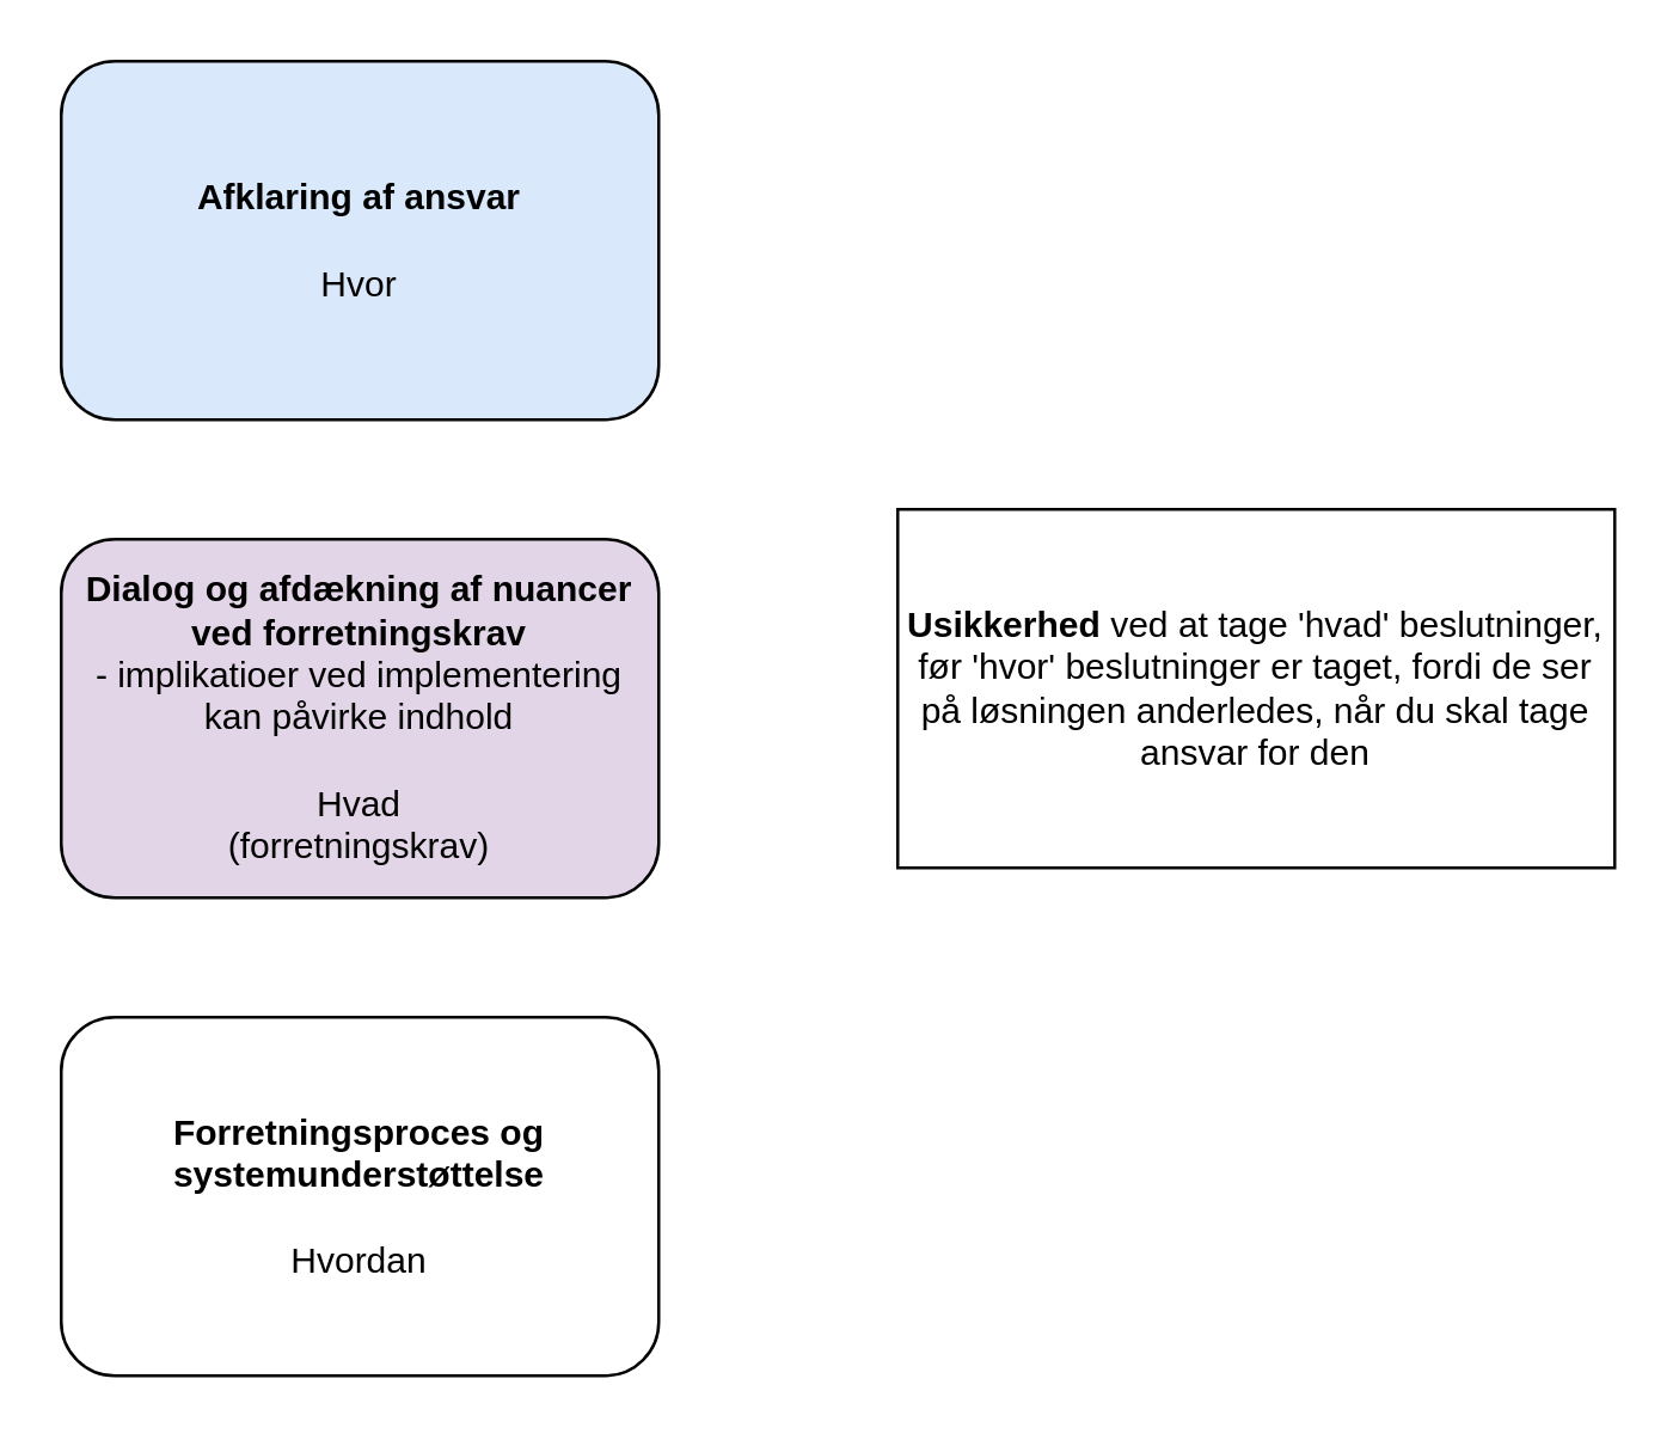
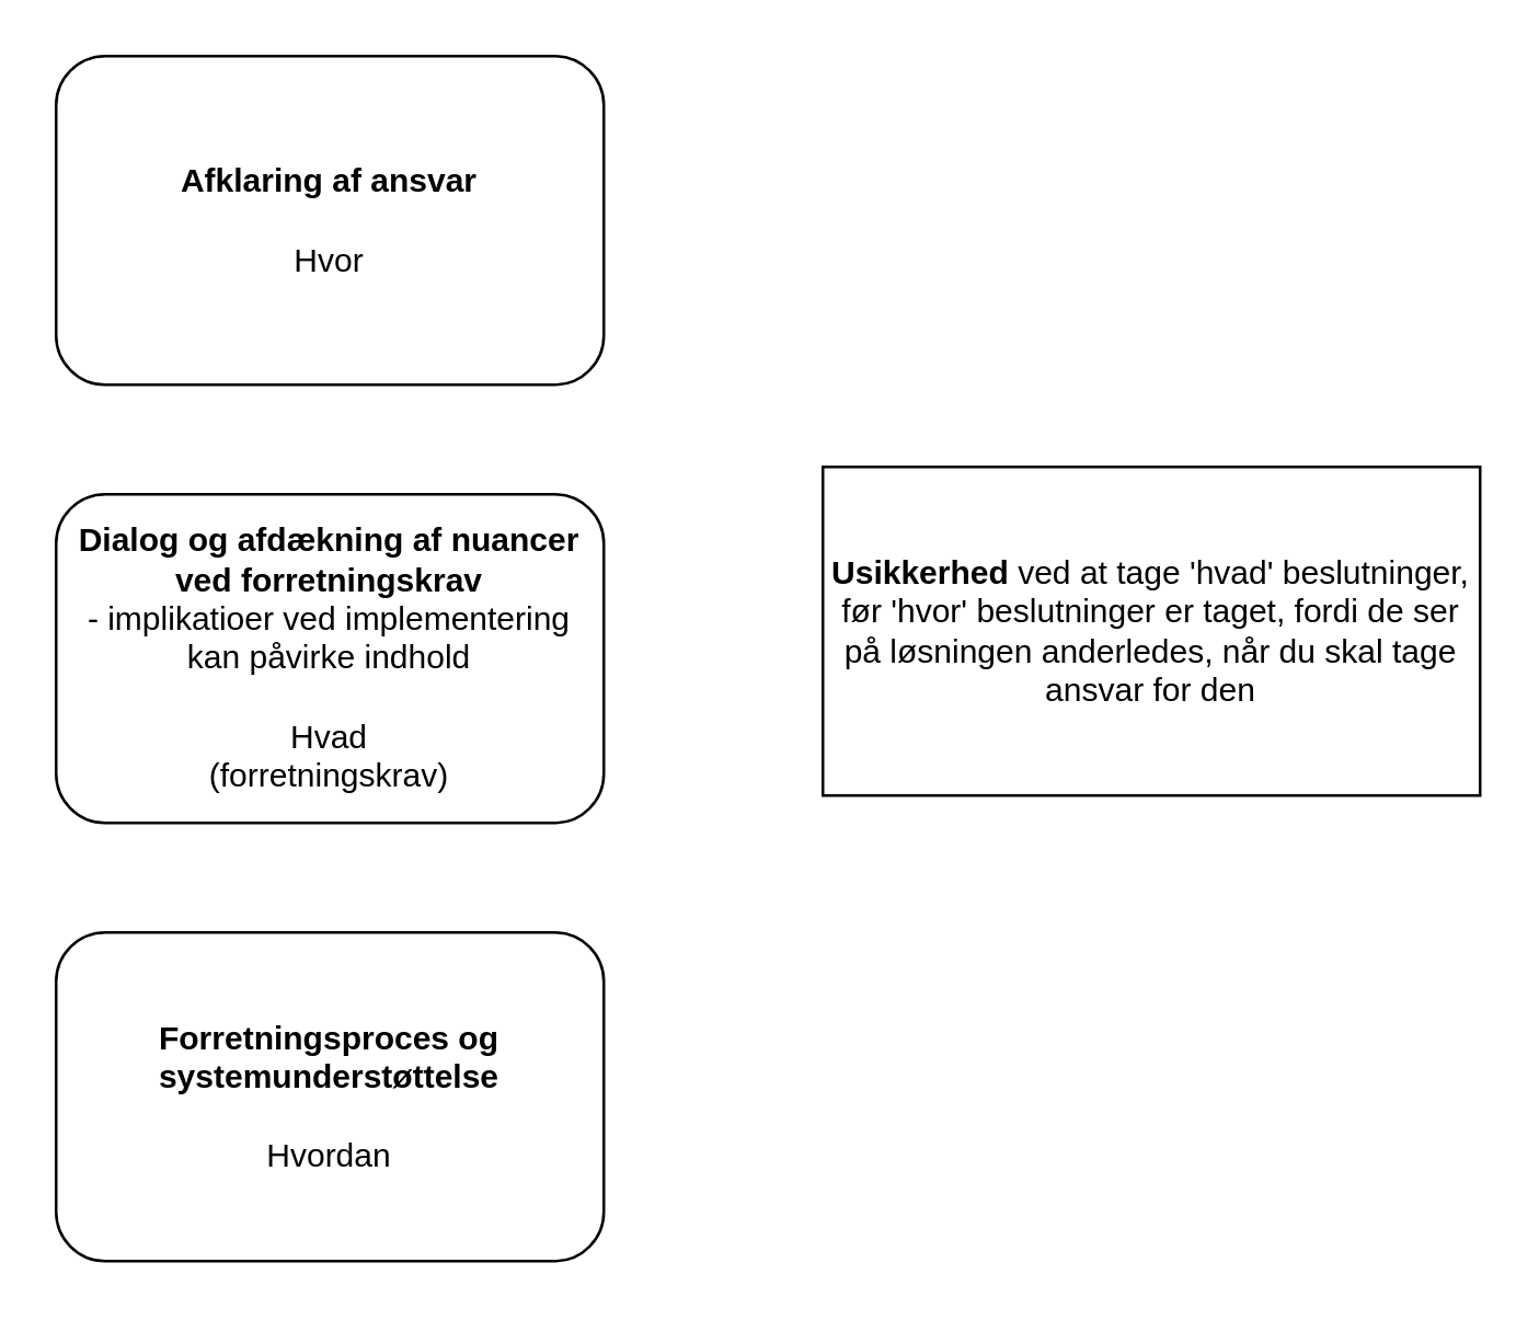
  <mxCell id="0" />
  <mxCell id="1" parent="0" />
- <mxCell id="2" value="&lt;b&gt;Afklaring af ansvar&lt;/b&gt;&lt;div&gt;&lt;br&gt;&lt;/div&gt;&lt;div&gt;Hvor&lt;/div&gt;" style="rounded=1;whiteSpace=wrap;html=1;fillColor=#dae8fc;" vertex="1" parent="1"><mxGeometry x="20" y="20" width="200" height="120" as="geometry" /></mxCell>
- <mxCell id="3" value="&lt;b&gt;Dialog og afdækning af nuancer ved forretningskrav&lt;/b&gt;&lt;div&gt;- implikatioer ved implementering kan påvirke indhold&lt;/div&gt;&lt;div&gt;&lt;br&gt;&lt;/div&gt;&lt;div&gt;Hvad&lt;/div&gt;&lt;div&gt;(forretningskrav)&lt;/div&gt;" style="rounded=1;whiteSpace=wrap;html=1;fillColor=#e1d5e7;" vertex="1" parent="1"><mxGeometry x="20" y="180" width="200" height="120" as="geometry" /></mxCell>
+ <mxCell id="2" value="&lt;b&gt;Afklaring af ansvar&lt;/b&gt;&lt;div&gt;&lt;br&gt;&lt;/div&gt;&lt;div&gt;Hvor&lt;/div&gt;" style="rounded=1;whiteSpace=wrap;html=1;" vertex="1" parent="1"><mxGeometry x="20" y="20" width="200" height="120" as="geometry" /></mxCell>
+ <mxCell id="3" value="&lt;b&gt;Dialog og afdækning af nuancer ved forretningskrav&lt;/b&gt;&lt;div&gt;- implikatioer ved implementering kan påvirke indhold&lt;/div&gt;&lt;div&gt;&lt;br&gt;&lt;/div&gt;&lt;div&gt;Hvad&lt;/div&gt;&lt;div&gt;(forretningskrav)&lt;/div&gt;" style="rounded=1;whiteSpace=wrap;html=1;" vertex="1" parent="1"><mxGeometry x="20" y="180" width="200" height="120" as="geometry" /></mxCell>
  <mxCell id="4" value="&lt;div&gt;&lt;b&gt;Forretningsproces og systemunderstøttelse&lt;/b&gt;&lt;/div&gt;&lt;div&gt;&lt;br&gt;&lt;/div&gt;&lt;div&gt;Hvordan&lt;/div&gt;" style="rounded=1;whiteSpace=wrap;html=1;" vertex="1" parent="1"><mxGeometry x="20" y="340" width="200" height="120" as="geometry" /></mxCell>
  <mxCell id="5" value="&lt;b&gt;Usikkerhed &lt;/b&gt;ved at tage 'hvad' beslutninger, før 'hvor' beslutninger er taget, fordi de ser på løsningen anderledes, når du skal tage ansvar for den" style="rounded=0;whiteSpace=wrap;html=1;" vertex="1" parent="1"><mxGeometry x="300" y="170" width="240" height="120" as="geometry" /></mxCell>
